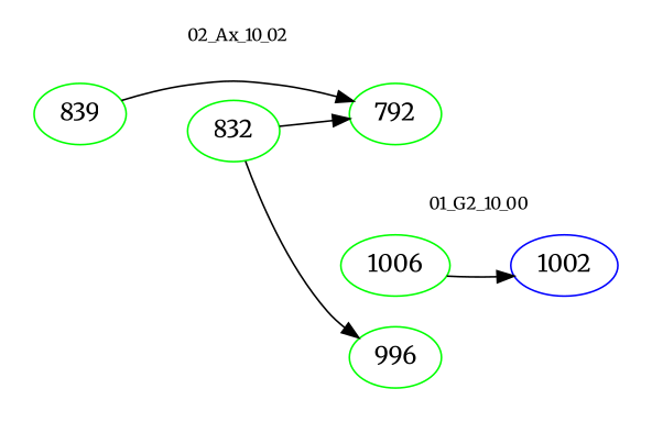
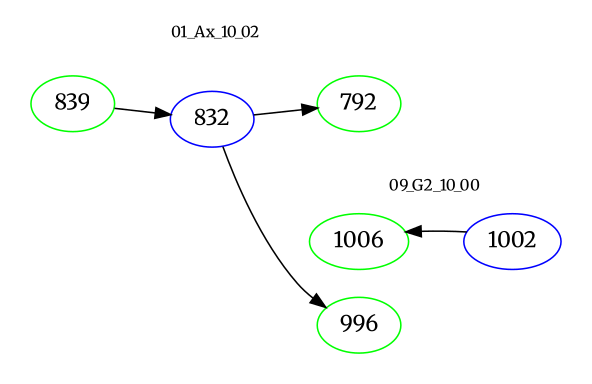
  digraph {
    fontname=Merriweather
    rankdir=LR
    node [color=green fontname=Merriweather]
    edge [color=black fontname=Merriweather]
    n1 [label=839]
-   n2 [label=832]
+   n2 [color=blue label=832]
    n3 [label=792]
    n4 [label=1006]
    n5 [color=blue label=1002]
    n6 [label=996]
    subgraph cluster_1 {
      color=white
      fontsize=10
-     label="02_Ax_10_02"
+     label="01_Ax_10_02"
      n1
      n2
      n3
    }
    subgraph cluster_2 {
      color=white
      fontsize=10
-     label="01_G2_10_00"
+     label="09_G2_10_00"
      n4
      n5
      n6
    }
-   n1 -> n3
+   n1 -> n2
    n2 -> n3
    n2 -> n6
-   n4 -> n5
+   n5 -> n4
  }
